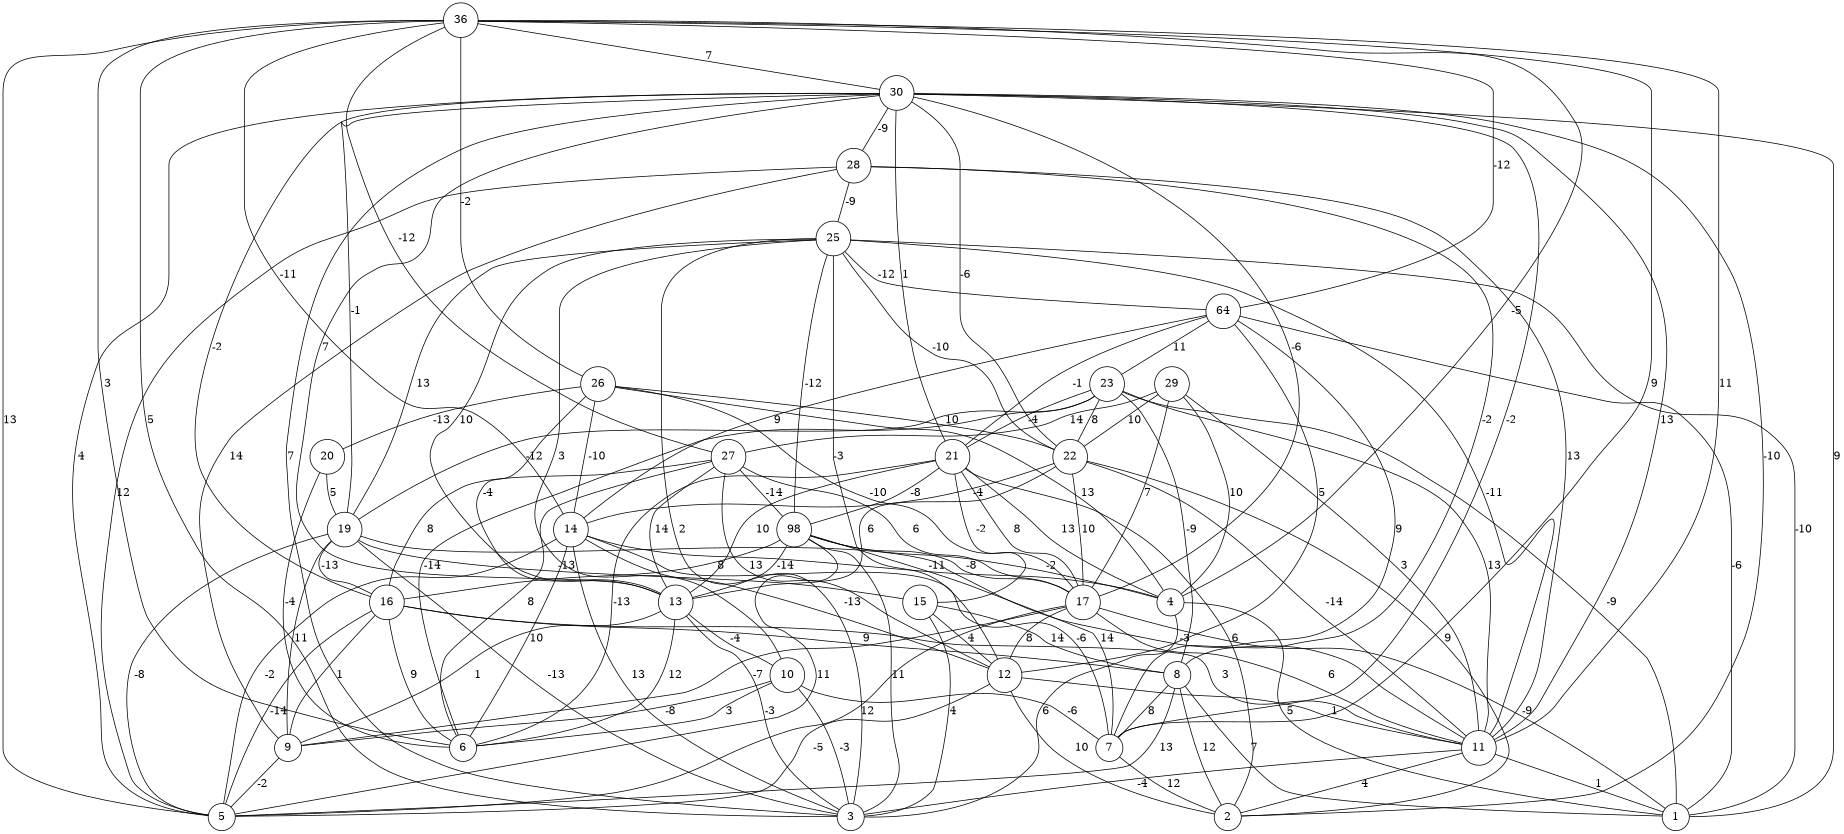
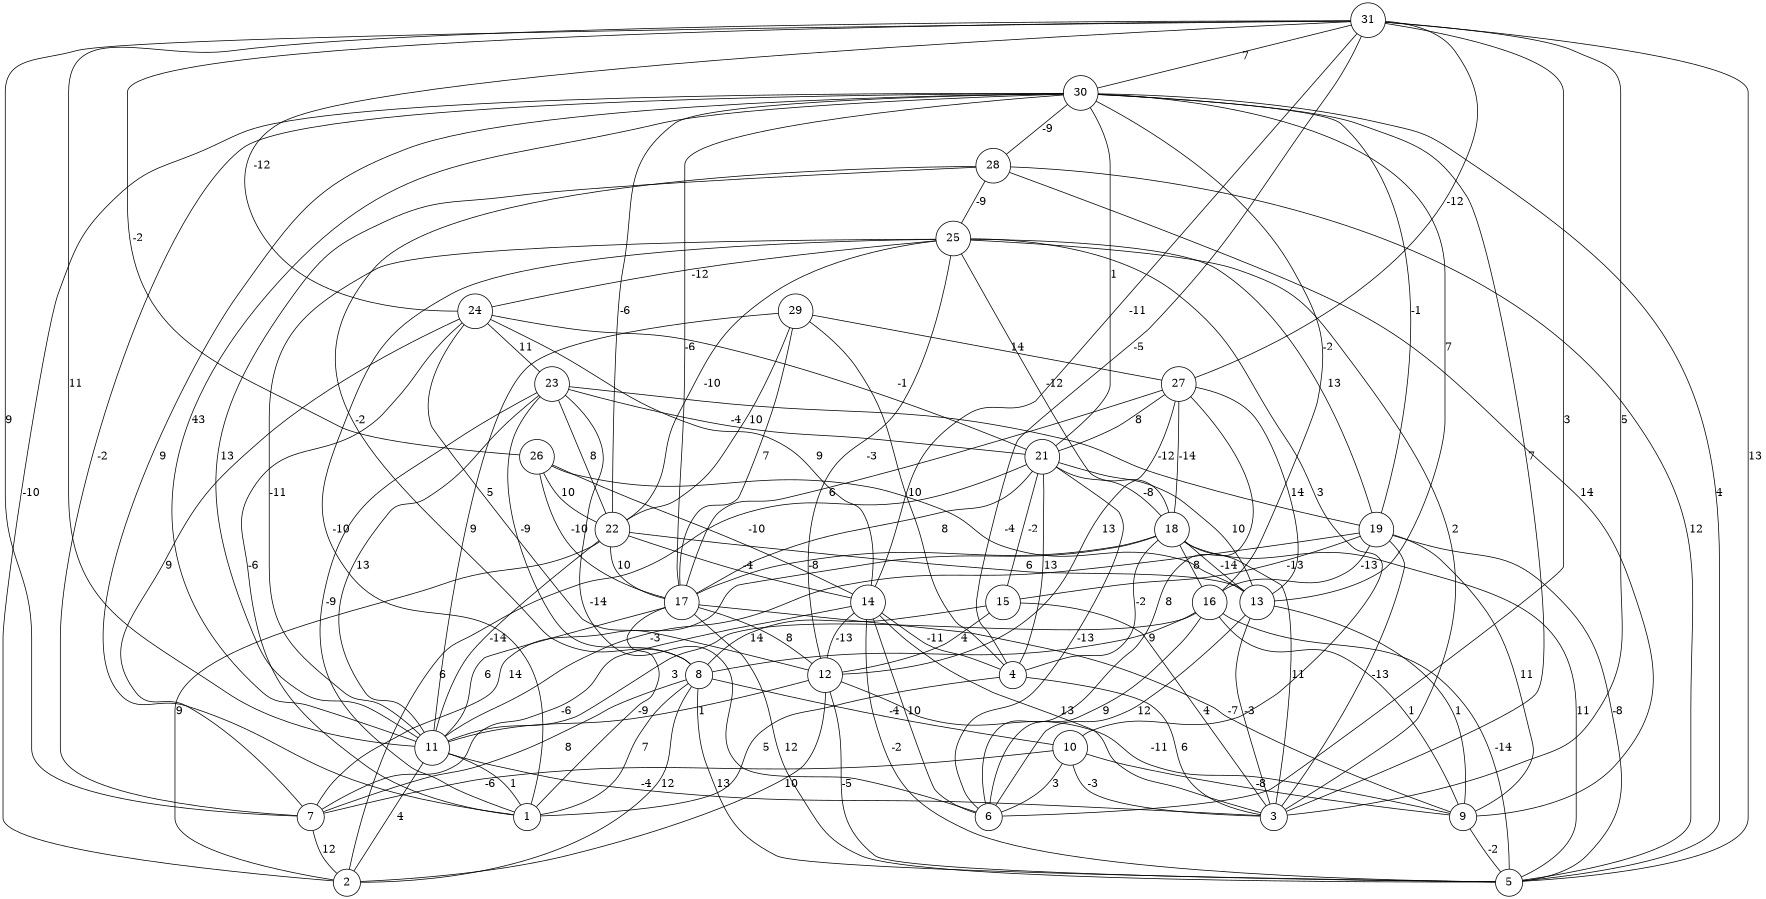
  graph {
    fontname="Helvetica,Arial,sans-serif"
    node [shape=circle]
-   31 [label=36]
+   31
    3
    4
    5
    6
    7
    11
    14
-   24 [label=64]
+   24
    26
    27
    30
    1
    2
    12
    21
    23
    13
    17
    22
-   20
-   18 [label=98]
+   18
    16
    19
    28
    9
    15
    8
    10
    25
    29
    31 -- 3 [label=5]
    31 -- 4 [label=-5]
    31 -- 5 [label=13]
    31 -- 6 [label=3]
    31 -- 7 [label=9]
    31 -- 11 [label=11]
    31 -- 14 [label=-11]
    31 -- 24 [label=-12]
    31 -- 26 [label=-2]
    31 -- 27 [label=-12]
    31 -- 30 [label=7]
    4 -- 3 [label=6]
    4 -- 1 [label=5]
    7 -- 2 [label=12]
    11 -- 3 [label=-4]
    11 -- 1 [label=1]
    11 -- 2 [label=4]
    14 -- 3 [label=13]
    14 -- 4 [label=-11]
    14 -- 5 [label=-2]
    14 -- 6 [label=10]
    14 -- 7 [label=-6]
    14 -- 12 [label=-13]
    24 -- 7 [label=9]
    24 -- 14 [label=9]
    24 -- 1 [label=-6]
    24 -- 12 [label=5]
    24 -- 21 [label=-1]
    24 -- 23 [label=11]
-   26 -- 4 [label=13]
    26 -- 14 [label=-10]
    26 -- 13 [label=-4]
    26 -- 17 [label=-10]
    26 -- 22 [label=10]
-   26 -- 20 [label=-13]
    27 -- 6 [label=8]
    27 -- 12 [label=13]
-   27 -- 16 [label=8]
+   27 -- 21 [label=8]
    27 -- 13 [label=14]
    27 -- 17 [label=6]
    27 -- 18 [label=-14]
    30 -- 3 [label=7]
    30 -- 5 [label=4]
    30 -- 7 [label=-2]
-   30 -- 11 [label=13]
+   30 -- 11 [label=43]
    30 -- 1 [label=9]
    30 -- 2 [label=-10]
    30 -- 21 [label=1]
    30 -- 13 [label=7]
    30 -- 17 [label=-6]
    30 -- 22 [label=-6]
    30 -- 16 [label=-2]
    30 -- 19 [label=-1]
    30 -- 28 [label=-9]
    12 -- 5 [label=-5]
    12 -- 11 [label=1]
    12 -- 2 [label=10]
+   12 -- 9 [label=-11]
    21 -- 4 [label=13]
    21 -- 6 [label=-13]
    21 -- 2 [label=6]
    21 -- 13 [label=10]
    21 -- 17 [label=8]
    21 -- 18 [label=-8]
    21 -- 15 [label=-2]
    23 -- 6 [label=-14]
    23 -- 11 [label=13]
    23 -- 1 [label=-9]
    23 -- 21 [label=-4]
    23 -- 22 [label=8]
    23 -- 19 [label=-12]
    23 -- 8 [label=-9]
    13 -- 3 [label=-3]
    13 -- 6 [label=12]
    13 -- 9 [label=1]
-   13 -- 10 [label=-4]
+   8 -- 10 [label=-4]
    17 -- 5 [label=12]
    17 -- 11 [label=6]
    17 -- 1 [label=-9]
    17 -- 12 [label=8]
    17 -- 9 [label=-7]
    22 -- 11 [label=-14]
    22 -- 14 [label=-4]
    22 -- 2 [label=9]
    22 -- 13 [label=6]
    22 -- 17 [label=10]
-   20 -- 6 [label=-4]
-   20 -- 19 [label=5]
    18 -- 3 [label=11]
    18 -- 4 [label=-2]
    18 -- 5 [label=11]
    18 -- 7 [label=14]
    18 -- 13 [label=-14]
    18 -- 17 [label=-8]
    18 -- 16 [label=8]
    16 -- 5 [label=-14]
    16 -- 6 [label=9]
    16 -- 11 [label=3]
    16 -- 9 [label=1]
    16 -- 8 [label=9]
    19 -- 3 [label=-13]
    19 -- 5 [label=-8]
    19 -- 11 [label=-3]
    19 -- 16 [label=-13]
    19 -- 9 [label=11]
    19 -- 15 [label=-13]
    28 -- 5 [label=12]
    28 -- 11 [label=13]
    28 -- 9 [label=14]
    28 -- 8 [label=-2]
    28 -- 25 [label=-9]
    9 -- 5 [label=-2]
    15 -- 3 [label=4]
    15 -- 12 [label=4]
    15 -- 8 [label=14]
    8 -- 5 [label=13]
    8 -- 7 [label=8]
    8 -- 1 [label=7]
    8 -- 2 [label=12]
    10 -- 3 [label=-3]
    10 -- 6 [label=3]
    10 -- 7 [label=-6]
    10 -- 9 [label=-8]
    25 -- 3 [label=2]
    25 -- 11 [label=-11]
    25 -- 24 [label=-12]
    25 -- 1 [label=-10]
    25 -- 12 [label=-3]
-   25 -- 13 [label=10]
    25 -- 22 [label=-10]
    25 -- 18 [label=-12]
    25 -- 19 [label=13]
    25 -- 10 [label=3]
    29 -- 4 [label=10]
-   29 -- 11 [label=3]
+   29 -- 11 [label=9]
    29 -- 27 [label=14]
    29 -- 17 [label=7]
    29 -- 22 [label=10]
  }
